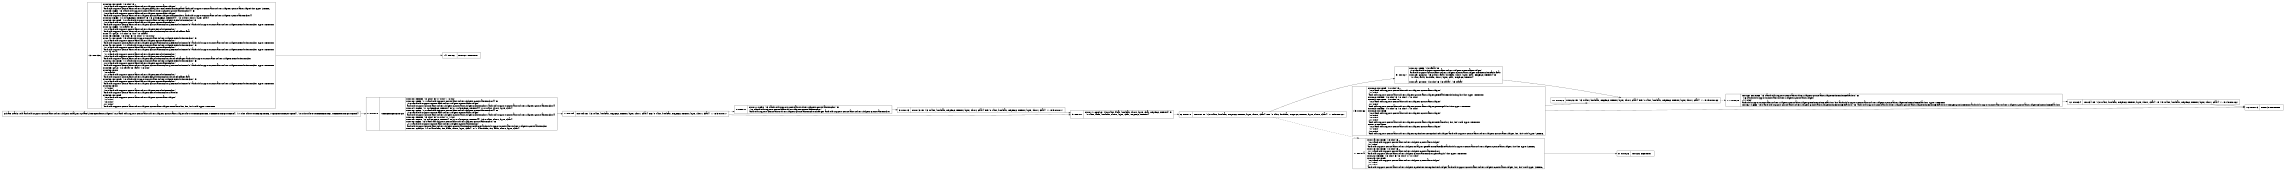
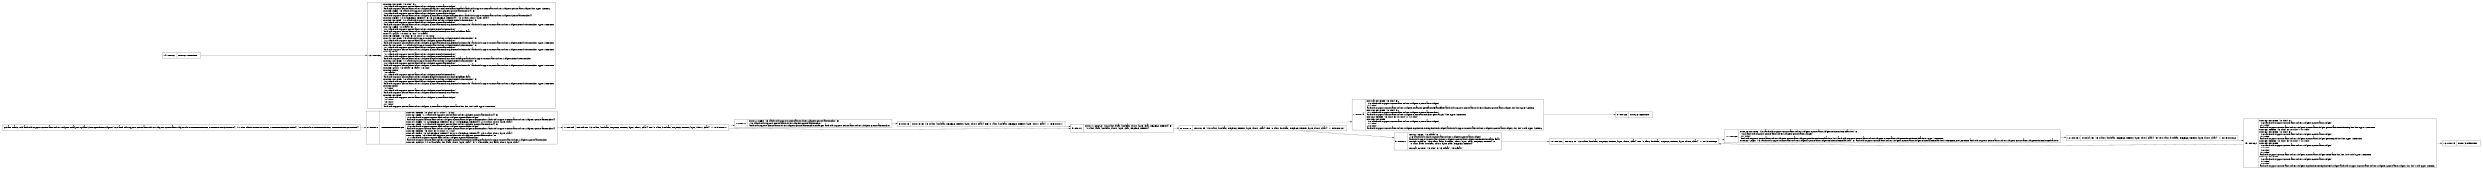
  digraph {
    rankdir=LR
    node [shape=record]
    n1 [label="{0\:\ 0x0000|MTH_ENTER_BLOCK\l|0x0000: ARITH  (r0 I:int) = (r7 I:int) * (2 int) \l0x0002: IGET  (r1 I:android.support.constraint.solver.widgets.ConstraintAnchor[]) = \l  (r6 I:android.support.constraint.solver.widgets.ConstraintWidget)\l android.support.constraint.solver.widgets.ConstraintWidget.mListAnchors android.support.constraint.solver.widgets.ConstraintAnchor[] \l0x0004: AGET  (r1 I:?[OBJECT, ARRAY]) = (r1 I:?[OBJECT, ARRAY][]), (r0 I:?[int, short, byte, char]) \l0x0006: IGET  (r2 I:android.support.constraint.solver.widgets.ConstraintAnchor[]) = \l  (r6 I:android.support.constraint.solver.widgets.ConstraintWidget)\l android.support.constraint.solver.widgets.ConstraintWidget.mListAnchors android.support.constraint.solver.widgets.ConstraintAnchor[] \l0x0008: ARITH  (r3 I:int) = (r0 I:int) + (1 int) \l0x000a: AGET  (r2 I:?[OBJECT, ARRAY]) = (r2 I:?[OBJECT, ARRAY][]), (r3 I:?[int, short, byte, char]) \l0x000c: IGET  (r3 I:android.support.constraint.solver.widgets.ConstraintAnchor) = \l  (r1 I:android.support.constraint.solver.widgets.ConstraintAnchor)\l android.support.constraint.solver.widgets.ConstraintAnchor.mTarget android.support.constraint.solver.widgets.ConstraintAnchor \l0x000e: CONST  (r4 I:?[boolean, int, float, short, byte, char]) = (1 ?[boolean, int, float, short, byte, char]) \l}"]
    n2 [label="{1\:\ 0x000f|0x000f: IF  (r3 I:?[int, boolean, OBJECT, ARRAY, byte, short, char]) == (0 ?[int, boolean, OBJECT, ARRAY, byte, short, char])  \-\> B:5:0x0017 \l}"]
    n3 [label="{2\:\ 0x0011|0x0011: IGET  (r3 I:android.support.constraint.solver.widgets.ConstraintAnchor) = \l  (r2 I:android.support.constraint.solver.widgets.ConstraintAnchor)\l android.support.constraint.solver.widgets.ConstraintAnchor.mTarget android.support.constraint.solver.widgets.ConstraintAnchor \l}"]
    n4 [label="{5\:\ 0x0017|0x0017: CONST  (r3 I:?[int, float, boolean, short, byte, char, OBJECT, ARRAY]) = \l  (0 ?[int, float, boolean, short, byte, char, OBJECT, ARRAY])\l \l}"]
    n5 [label="{3\:\ 0x0013|0x0013: IF  (r3 I:?[int, boolean, OBJECT, ARRAY, byte, short, char]) == (0 ?[int, boolean, OBJECT, ARRAY, byte, short, char])  \-\> B:5:0x0017 \l}"]
    n6 [label="{6\:\ 0x0018|0x0018: IF  (r3 I:?[int, boolean, OBJECT, ARRAY, byte, short, char]) == (0 ?[int, boolean, OBJECT, ARRAY, byte, short, char])  \-\> B:9:0x0027 \l}"]
    n7 [label="{7\:\ 0x001a|0x001a: INVOKE  (r8 I:int) = \l  (r6 I:android.support.constraint.solver.widgets.ConstraintWidget)\l  (r7 I:int)\l android.support.constraint.solver.widgets.Analyzer.getParentBiasOffset(android.support.constraint.solver.widgets.ConstraintWidget, int):int type: STATIC \l0x001e: INVOKE  (r0 I:int) = \l  (r1 I:android.support.constraint.solver.widgets.ConstraintAnchor)\l android.support.constraint.solver.widgets.ConstraintAnchor.getMargin():int type: VIRTUAL \l0x0022: ARITH  (r8 I:int) = (r8 I:int) + (r0 I:int) \l0x0023: INVOKE  \l  (r6 I:android.support.constraint.solver.widgets.ConstraintWidget)\l  (r7 I:int)\l  (r8 I:int)\l android.support.constraint.solver.widgets.Optimizer.setOptimizedWidget(android.support.constraint.solver.widgets.ConstraintWidget, int, int):void type: STATIC \l}"]
    n8 [label="{9\:\ 0x0027|0x0027: IGET  (r3 I:float) = \l  (r6 I:android.support.constraint.solver.widgets.ConstraintWidget)\l android.support.constraint.solver.widgets.ConstraintWidget.mDimensionRatio float \l0x0029: CONST  (r5 I:?[int, float, boolean, short, byte, char, OBJECT, ARRAY]) = \l  (0 ?[int, float, boolean, short, byte, char, OBJECT, ARRAY])\l \l0x002a: CMP_L  (r3 I:int) = (r3 I:float), (r5 I:float) \l}"]
    n9 [label="{8\:\ 0x0026|0x0026: RETURN   \l}"]
    n10 [label="{10\:\ 0x002c|0x002c: IF  (r3 I:?[int, boolean, OBJECT, ARRAY, byte, short, char]) == (0 ?[int, boolean, OBJECT, ARRAY, byte, short, char])  \-\> B:15:0x0062 \l}"]
    n11 [label="{11\:\ 0x002e|0x002e: INVOKE  (r3 I:android.support.constraint.solver.widgets.ConstraintWidget$DimensionBehaviour) = \l  (r6 I:android.support.constraint.solver.widgets.ConstraintWidget)\l  (r7 I:int)\l android.support.constraint.solver.widgets.ConstraintWidget.getDimensionBehaviour(int):android.support.constraint.solver.widgets.ConstraintWidget$DimensionBehaviour type: VIRTUAL \l0x0032: SGET  (r5 I:android.support.constraint.solver.widgets.ConstraintWidget$DimensionBehaviour) =  android.support.constraint.solver.widgets.ConstraintWidget.DimensionBehaviour.MATCH_CONSTRAINT android.support.constraint.solver.widgets.ConstraintWidget$DimensionBehaviour \l}"]
    n12 [label="{12\:\ 0x0034|0x0034: IF  (r3 I:?[int, boolean, OBJECT, ARRAY, byte, short, char]) != (r5 I:?[int, boolean, OBJECT, ARRAY, byte, short, char])  \-\> B:15:0x0062 \l}"]
    n13 [label="{15\:\ 0x0062|0x0062: INVOKE  (r0 I:int) = \l  (r6 I:android.support.constraint.solver.widgets.ConstraintWidget)\l  (r7 I:int)\l android.support.constraint.solver.widgets.ConstraintWidget.getRelativePositioning(int):int type: VIRTUAL \l0x0066: ARITH  (r8 I:int) = (r8 I:int) \- (r0 I:int) \l0x0067: INVOKE  (r0 I:int) = \l  (r6 I:android.support.constraint.solver.widgets.ConstraintWidget)\l  (r7 I:int)\l android.support.constraint.solver.widgets.ConstraintWidget.getLength(int):int type: VIRTUAL \l0x006b: ARITH  (r0 I:int) = (r8 I:int) \- (r0 I:int) \l0x006d: INVOKE  \l  (r6 I:android.support.constraint.solver.widgets.ConstraintWidget)\l  (r0 I:int)\l  (r8 I:int)\l  (r7 I:int)\l android.support.constraint.solver.widgets.ConstraintWidget.setFrame(int, int, int):void type: VIRTUAL \l0x0070: INVOKE  \l  (r6 I:android.support.constraint.solver.widgets.ConstraintWidget)\l  (r7 I:int)\l  (r0 I:int)\l android.support.constraint.solver.widgets.Optimizer.setOptimizedWidget(android.support.constraint.solver.widgets.ConstraintWidget, int, int):void type: STATIC \l}"]
    n14 [label="{16\:\ 0x0073|0x8073: RETURN   \l}"]
-   n15 [label="{13\:\ 0x0036|0x0036: INVOKE  (r8 I:int) = \l  (r6 I:android.support.constraint.solver.widgets.ConstraintWidget)\l android.support.constraint.solver.widgets.Analyzer.resolveDimensionRatio(android.support.constraint.solver.widgets.ConstraintWidget):int type: STATIC \l0x003a: IGET  (r3 I:android.support.constraint.solver.widgets.ConstraintAnchor[]) = \l  (r6 I:android.support.constraint.solver.widgets.ConstraintWidget)\l android.support.constraint.solver.widgets.ConstraintWidget.mListAnchors android.support.constraint.solver.widgets.ConstraintAnchor[] \l0x003c: AGET  (r0 I:?[OBJECT, ARRAY]) = (r3 I:?[OBJECT, ARRAY][]), (r0 I:?[int, short, byte, char]) \l0x003e: INVOKE  (r0 I:android.support.constraint.solver.widgets.ResolutionAnchor) = \l  (r0 I:android.support.constraint.solver.widgets.ConstraintAnchor)\l android.support.constraint.solver.widgets.ConstraintAnchor.getResolutionNode():android.support.constraint.solver.widgets.ResolutionAnchor type: VIRTUAL \l0x0042: IGET  (r0 I:float) = \l  (r0 I:android.support.constraint.solver.widgets.ResolutionAnchor)\l android.support.constraint.solver.widgets.ResolutionAnchor.resolvedOffset float \l0x0044: CAST  (r0 I:int) = (int) (r0 I:float) \l0x0045: ARITH  (r3 I:int) = (r0 I:int) + (r8 I:int) \l0x0047: INVOKE  (r5 I:android.support.constraint.solver.widgets.ResolutionAnchor) = \l  (r2 I:android.support.constraint.solver.widgets.ConstraintAnchor)\l android.support.constraint.solver.widgets.ConstraintAnchor.getResolutionNode():android.support.constraint.solver.widgets.ResolutionAnchor type: VIRTUAL \l0x004b: INVOKE  (r1 I:android.support.constraint.solver.widgets.ResolutionAnchor) = \l  (r1 I:android.support.constraint.solver.widgets.ConstraintAnchor)\l android.support.constraint.solver.widgets.ConstraintAnchor.getResolutionNode():android.support.constraint.solver.widgets.ResolutionAnchor type: VIRTUAL \l0x004f: IPUT  \l  (r1 I:android.support.constraint.solver.widgets.ResolutionAnchor)\l  (r5 I:android.support.constraint.solver.widgets.ResolutionAnchor)\l android.support.constraint.solver.widgets.ResolutionAnchor.resolvedTarget android.support.constraint.solver.widgets.ResolutionAnchor \l0x0051: INVOKE  (r1 I:android.support.constraint.solver.widgets.ResolutionAnchor) = \l  (r2 I:android.support.constraint.solver.widgets.ConstraintAnchor)\l android.support.constraint.solver.widgets.ConstraintAnchor.getResolutionNode():android.support.constraint.solver.widgets.ResolutionAnchor type: VIRTUAL \l0x0055: CAST  (r8 I:float) = (float) (r8 I:int) \l0x0056: IPUT  \l  (r8 I:float)\l  (r1 I:android.support.constraint.solver.widgets.ResolutionAnchor)\l android.support.constraint.solver.widgets.ResolutionAnchor.resolvedOffset float \l0x0058: INVOKE  (r8 I:android.support.constraint.solver.widgets.ResolutionAnchor) = \l  (r2 I:android.support.constraint.solver.widgets.ConstraintAnchor)\l android.support.constraint.solver.widgets.ConstraintAnchor.getResolutionNode():android.support.constraint.solver.widgets.ResolutionAnchor type: VIRTUAL \l0x005c: IPUT  \l  (r4 I:int)\l  (r8 I:android.support.constraint.solver.widgets.ResolutionAnchor)\l android.support.constraint.solver.widgets.ResolutionAnchor.state int \l0x305e: INVOKE  \l  (r6 I:android.support.constraint.solver.widgets.ConstraintWidget)\l  (r0 I:int)\l  (r3 I:int)\l  (r7 I:int)\l android.support.constraint.solver.widgets.ConstraintWidget.setFrame(int, int, int):void type: VIRTUAL \l}"]
+   n15 [label="{13\:\ 0x0036|0x0036: INVOKE  (r8 I:int) = \l  (r6 I:android.support.constraint.solver.widgets.ConstraintWidget)\l android.support.constraint.solver.widgets.Analyzer.resolveDimensionRatio(android.support.constraint.solver.widgets.ConstraintWidget):int type: STATIC \l0x003a: IGET  (r3 I:android.support.constraint.solver.widgets.ConstraintAnchor[]) = \l  (r6 I:android.support.constraint.solver.widgets.ConstraintWidget)\l android.support.constraint.solver.widgets.ConstraintWidget.mListAnchors android.support.constraint.solver.widgets.ConstraintAnchor[] \l0x003c: AGET  (r0 I:?[OBJECT, ARRAY]) = (r3 I:?[OBJECT, ARRAY][]), (r0 I:?[int, short, byte, char]) \l0x003e: INVOKE  (r0 I:android.support.constraint.solver.widgets.ResolutionAnchor) = \l  (r0 I:android.support.constraint.solver.widgets.ConstraintAnchor)\l android.support.constraint.solver.widgets.ConstraintAnchor.getResolutionNode():android.support.constraint.solver.widgets.ResolutionAnchor type: VIRTUAL \l0x0042: IGET  (r0 I:float) = \l  (r0 I:android.support.constraint.solver.widgets.ResolutionAnchor)\l android.support.constraint.solver.widgets.ResolutionAnchor.resolvedOffset float \l0x0044: CAST  (r0 I:int) = (int) (r0 I:float) \l0x0045: ARITH  (r3 I:int) = (r0 I:int) + (r8 I:int) \l0x0047: INVOKE  (r5 I:android.support.constraint.solver.widgets.ResolutionAnchor) = \l  (r2 I:android.support.constraint.solver.widgets.ConstraintAnchor)\l android.support.constraint.solver.widgets.ConstraintAnchor.getResolutionNode():android.support.constraint.solver.widgets.ResolutionAnchor type: VIRTUAL \l0x004b: INVOKE  (r1 I:android.support.constraint.solver.widgets.ResolutionAnchor) = \l  (r1 I:android.support.constraint.solver.widgets.ConstraintAnchor)\l android.support.constraint.solver.widgets.ConstraintAnchor.getResolutionNode():android.support.constraint.solver.widgets.ResolutionAnchor type: VIRTUAL \l0x004f: IPUT  \l  (r1 I:android.support.constraint.solver.widgets.ResolutionAnchor)\l  (r5 I:android.support.constraint.solver.widgets.ResolutionAnchor)\l android.support.constraint.solver.widgets.ResolutionAnchor.resolvedTarget android.support.constraint.solver.widgets.ResolutionAnchor \l0x0051: INVOKE  (r1 I:android.support.constraint.solver.widgets.ResolutionAnchor) = \l  (r2 I:android.support.constraint.solver.widgets.ConstraintAnchor)\l android.support.constraint.solver.widgets.ConstraintAnchor.getResolutionNode():android.support.constraint.solver.widgets.ResolutionAnchor type: VIRTUAL \l0x0055: CAST  (r8 I:float) = (float) (r8 I:int) \l0x0056: IPUT  \l  (r8 I:float)\l  (r1 I:android.support.constraint.solver.widgets.ResolutionAnchor)\l android.support.constraint.solver.widgets.ResolutionAnchor.resolvedOffset float \l0x0058: INVOKE  (r8 I:android.support.constraint.solver.widgets.ResolutionAnchor) = \l  (r2 I:android.support.constraint.solver.widgets.ConstraintAnchor)\l android.support.constraint.solver.widgets.ConstraintAnchor.getResolutionNode():android.support.constraint.solver.widgets.ResolutionAnchor type: VIRTUAL \l0x005c: IPUT  \l  (r4 I:int)\l  (r8 I:android.support.constraint.solver.widgets.ResolutionAnchor)\l android.support.constraint.solver.widgets.ResolutionAnchor.state int \l0x005e: INVOKE  \l  (r6 I:android.support.constraint.solver.widgets.ConstraintWidget)\l  (r0 I:int)\l  (r3 I:int)\l  (r7 I:int)\l android.support.constraint.solver.widgets.ConstraintWidget.setFrame(int, int, int):void type: VIRTUAL \l}"]
    n16 [label="{14\:\ 0x0061|0x0061: RETURN   \l}"]
    n17 [label="{private static void android.support.constraint.solver.widgets.Analyzer.updateSizeDependentWidgets((r6 I:android.support.constraint.solver.widgets.ConstraintWidget A[IMMUTABLE_TYPE, METHOD_ARGUMENT]), (r7 I:int A[IMMUTABLE_TYPE, METHOD_ARGUMENT]), (r8 I:int A[IMMUTABLE_TYPE, METHOD_ARGUMENT])) }"]
    n1 -> n2
    n2 -> n3 [style=dashed]
    n2 -> n4
    n3 -> n5
    n4 -> n6
    n5 -> n4
    n6 -> n7 [style=dashed]
    n6 -> n8
    n7 -> n9
    n8 -> n10
    n10 -> n11 [style=dashed]
    n11 -> n12
-   n12 -> n14
+   n12 -> n13
    n13 -> n10
    n13 -> n14
-   n15 -> n16
+   n16 -> n15
    n17 -> n1
  }
